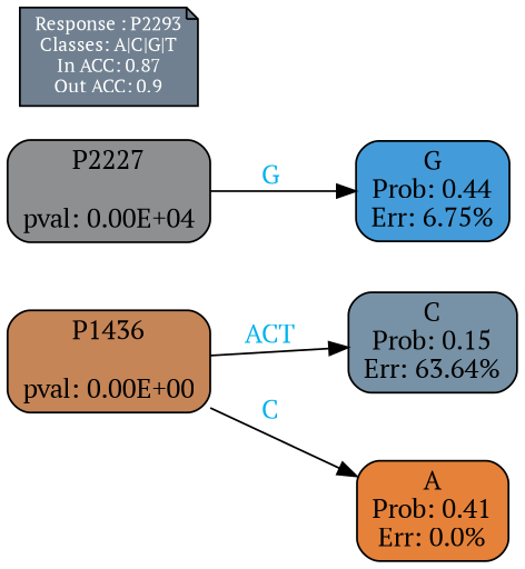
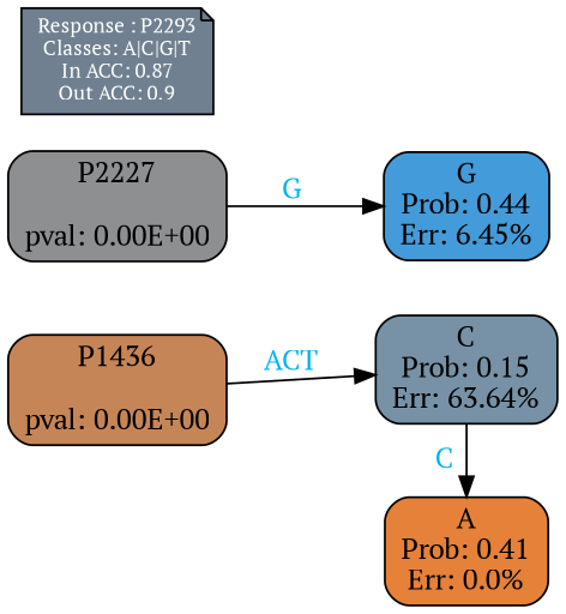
  digraph {
    fontname="PT Serif"
    rankdir=LR
    ranksep=equally
    splines=polylines
    node [color=black fontname="PT Serif" shape=box style="filled, rounded"]
    edge [fontcolor=deepskyblue2 fontname="PT Serif"]
    n1 [fillcolor="#7792a6" label="C\nProb: 0.15\nErr: 63.64%"]
    n2 [fillcolor="#e58139" label="A\nProb: 0.41\nErr: 0.0%"]
-   n3 [fillcolor="#449bd9" label="G\nProb: 0.44\nErr: 6.75%"]
+   n3 [fillcolor="#449bd9" label="G\nProb: 0.44\nErr: 6.45%"]
    n4 [align=left fillcolor=slategray fontcolor=white fontsize=10 label="Response : P2293\nClasses: A|C|G|T\nIn ACC: 0.87\nOut ACC: 0.9\n" shape=note style=filled]
-   n5 [fillcolor="#8d8f90" label="P2227\n\npval: 0.00E+04"]
+   n5 [fillcolor="#8d8f90" label="P2227\n\npval: 0.00E+00"]
    n6 [fillcolor="#c68557" label="P1436\n\npval: 0.00E+00"]
    subgraph sub_1 {
      rank=same
      n1
      n2
      n3
    }
    subgraph sub_2 {
      rank=same
      n4
      n5
    }
    n5 -> n3 [label=G]
    n6 -> n1 [label=ACT]
-   n6 -> n2 [label=C]
+   n1 -> n2 [label=C]
  }
